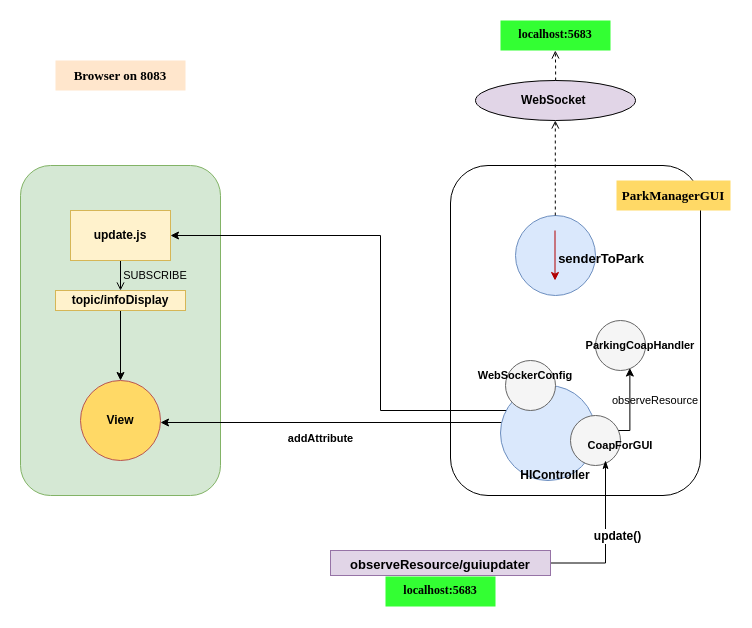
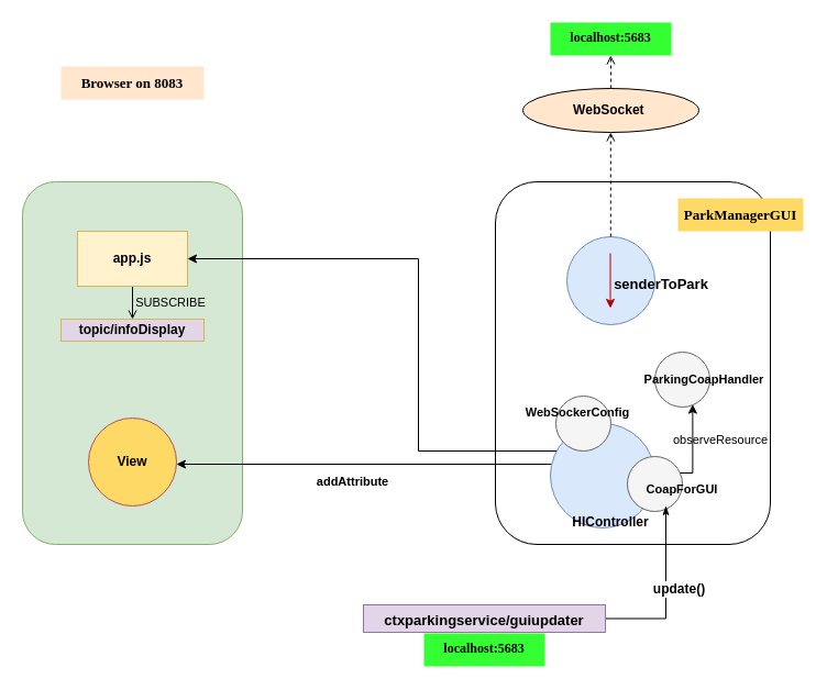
  <mxCell id="0" />
  <mxCell id="1" parent="0" />
  <mxCell id="2" value="" style="rounded=1;whiteSpace=wrap;html=1;direction=south;" vertex="1" parent="1"><mxGeometry x="450" y="165" width="250" height="330" as="geometry" /></mxCell>
  <mxCell id="3" value="" style="rounded=1;whiteSpace=wrap;html=1;fillColor=#d5e8d4;strokeColor=#82b366;" vertex="1" parent="1"><mxGeometry x="20" y="165" width="200" height="330" as="geometry" /></mxCell>
  <mxCell id="4" value="" style="group" vertex="1" connectable="0" parent="1"><mxGeometry x="515" y="215" width="80" height="90" as="geometry" /></mxCell>
  <mxCell id="5" value="" style="ellipse;whiteSpace=wrap;html=1;aspect=fixed;fillColor=#dae8fc;strokeColor=#6c8ebf;" vertex="1" parent="4"><mxGeometry width="80" height="80" as="geometry" /></mxCell>
  <mxCell id="6" value="" style="endArrow=classic;html=1;rounded=0;edgeStyle=orthogonalEdgeStyle;fillColor=#e51400;strokeColor=#B20000;" edge="1" parent="4"><mxGeometry width="50" height="50" relative="1" as="geometry"><mxPoint x="39.5" y="15" as="sourcePoint" /><mxPoint x="39.5" y="65" as="targetPoint" /></mxGeometry></mxCell>
  <mxCell id="7" value="&lt;b&gt;&lt;font style=&quot;font-size: 13px&quot;&gt;senderToPark&lt;/font&gt;&lt;/b&gt;" style="text;html=1;strokeColor=none;fillColor=none;align=center;verticalAlign=middle;whiteSpace=wrap;rounded=0;" vertex="1" parent="4"><mxGeometry x="56" y="28" width="60" height="30" as="geometry" /></mxCell>
  <mxCell id="8" style="edgeStyle=orthogonalEdgeStyle;rounded=0;orthogonalLoop=1;jettySize=auto;html=1;entryX=1;entryY=0.5;entryDx=0;entryDy=0;" edge="1" parent="1"><mxGeometry relative="1" as="geometry"><mxPoint x="515.314" y="422" as="sourcePoint" /><mxPoint x="160" y="422" as="targetPoint" /><Array as="points"><mxPoint x="166" y="422" /><mxPoint x="166" y="422" /></Array></mxGeometry></mxCell>
  <mxCell id="9" value="&lt;b&gt;addAttribute&lt;/b&gt;" style="edgeLabel;html=1;align=center;verticalAlign=middle;resizable=0;points=[];" vertex="1" connectable="0" parent="8"><mxGeometry x="-0.074" y="1" relative="1" as="geometry"><mxPoint x="-31" y="14" as="offset" /></mxGeometry></mxCell>
  <mxCell id="10" style="edgeStyle=orthogonalEdgeStyle;rounded=0;orthogonalLoop=1;jettySize=auto;html=1;entryX=1;entryY=0.5;entryDx=0;entryDy=0;" edge="1" parent="1" source="11" target="15"><mxGeometry relative="1" as="geometry"><Array as="points"><mxPoint x="380" y="410" /><mxPoint x="380" y="235" /></Array></mxGeometry></mxCell>
  <mxCell id="11" value="" style="ellipse;whiteSpace=wrap;html=1;aspect=fixed;fillColor=#dae8fc;strokeColor=#6c8ebf;" vertex="1" parent="1"><mxGeometry x="500" y="385" width="95" height="95" as="geometry" /></mxCell>
  <mxCell id="12" value="&lt;b&gt;HIController&lt;/b&gt;" style="text;html=1;strokeColor=none;fillColor=none;align=center;verticalAlign=middle;whiteSpace=wrap;rounded=0;" vertex="1" parent="1"><mxGeometry x="525" y="460" width="60" height="30" as="geometry" /></mxCell>
  <mxCell id="13" value="&lt;b&gt;View&lt;/b&gt;" style="ellipse;whiteSpace=wrap;html=1;aspect=fixed;fillColor=#ffd966;strokeColor=#b85450;" vertex="1" parent="1"><mxGeometry x="80" y="380" width="80" height="80" as="geometry" /></mxCell>
  <mxCell id="14" style="edgeStyle=orthogonalEdgeStyle;rounded=0;orthogonalLoop=1;jettySize=auto;html=1;entryX=0.5;entryY=0;entryDx=0;entryDy=0;endArrow=open;" edge="1" parent="1" source="15" target="17"><mxGeometry relative="1" as="geometry" /></mxCell>
- <mxCell id="15" value="&lt;b&gt;update.js&lt;/b&gt;" style="rounded=0;whiteSpace=wrap;html=1;fillColor=#fff2cc;strokeColor=#d6b656;" vertex="1" parent="1"><mxGeometry x="70" y="210" width="100" height="50" as="geometry" /></mxCell>
- <mxCell id="16" style="edgeStyle=orthogonalEdgeStyle;rounded=0;orthogonalLoop=1;jettySize=auto;html=1;entryX=0.5;entryY=0;entryDx=0;entryDy=0;fontColor=#000000;" edge="1" parent="1" source="17" target="13"><mxGeometry relative="1" as="geometry" /></mxCell>
- <mxCell id="17" value="&lt;b&gt;topic/infoDisplay&lt;/b&gt;" style="rounded=0;whiteSpace=wrap;html=1;fillColor=#fff2cc;strokeColor=#d6b656;" vertex="1" parent="1"><mxGeometry x="55" y="290" width="130" height="20" as="geometry" /></mxCell>
+ <mxCell id="15" value="&lt;b&gt;app.js&lt;/b&gt;" style="rounded=0;whiteSpace=wrap;html=1;fillColor=#fff2cc;strokeColor=#d6b656;" vertex="1" parent="1"><mxGeometry x="70" y="210" width="100" height="50" as="geometry" /></mxCell>
+ <mxCell id="17" value="&lt;b&gt;topic/infoDisplay&lt;/b&gt;" style="rounded=0;whiteSpace=wrap;html=1;fillColor=#e1d5e7;strokeColor=#d6b656;" vertex="1" parent="1"><mxGeometry x="55" y="290" width="130" height="20" as="geometry" /></mxCell>
  <mxCell id="18" value="&lt;font style=&quot;font-size: 11px&quot;&gt;SUBSCRIBE&lt;/font&gt;" style="text;html=1;strokeColor=none;fillColor=none;align=center;verticalAlign=middle;whiteSpace=wrap;rounded=0;" vertex="1" parent="1"><mxGeometry x="125" y="260" width="60" height="30" as="geometry" /></mxCell>
  <mxCell id="19" value="Browser on 8083" style="text;html=1;strokeColor=none;fillColor=#FFE6CC;align=center;verticalAlign=middle;whiteSpace=wrap;rounded=0;labelBackgroundColor=none;fontColor=#000000;fontStyle=1;fontSize=13;fontFamily=Lucida Console;" vertex="1" parent="1"><mxGeometry x="55" y="60" width="130" height="30" as="geometry" /></mxCell>
  <mxCell id="20" value="&lt;b style=&quot;font-size: 13px&quot;&gt;ParkManagerGUI&lt;/b&gt;" style="text;html=1;strokeColor=none;fillColor=#FFD966;align=center;verticalAlign=middle;whiteSpace=wrap;rounded=0;labelBackgroundColor=none;fontColor=#000000;fontSize=13;fontFamily=Lucida Console;" vertex="1" parent="1"><mxGeometry x="616" y="180" width="114" height="30" as="geometry" /></mxCell>
  <mxCell id="21" value="" style="ellipse;aspect=fixed;labelBackgroundColor=none;fontFamily=Helvetica;fontSize=11;fontColor=#333333;fontStyle=1;fillColor=#f5f5f5;strokeColor=#666666;" vertex="1" parent="1"><mxGeometry x="570" y="415" width="50" height="50" as="geometry" /></mxCell>
- <mxCell id="22" value="&lt;b style=&quot;font-size: 12px&quot;&gt;WebSocket&amp;nbsp;&lt;br&gt;&lt;/b&gt;" style="ellipse;whiteSpace=wrap;html=1;labelBackgroundColor=none;fontFamily=Helvetica;fontSize=11;fontColor=default;fillColor=#e1d5e7;" vertex="1" parent="1"><mxGeometry x="475" y="80" width="160" height="40" as="geometry" /></mxCell>
+ <mxCell id="22" value="&lt;b style=&quot;font-size: 12px&quot;&gt;WebSocket&amp;nbsp;&lt;br&gt;&lt;/b&gt;" style="ellipse;whiteSpace=wrap;html=1;labelBackgroundColor=none;fontFamily=Helvetica;fontSize=11;fontColor=default;fillColor=#FFE6CC;" vertex="1" parent="1"><mxGeometry x="475" y="80" width="160" height="40" as="geometry" /></mxCell>
  <mxCell id="23" value="localhost:5683" style="text;whiteSpace=wrap;fontSize=12;fontFamily=Lucida Console;fontColor=default;align=center;fillColor=#33FF33;fontStyle=1" vertex="1" parent="1"><mxGeometry x="500" y="20" width="110" height="30" as="geometry" /></mxCell>
  <mxCell id="24" value="" style="endArrow=open;html=1;rounded=0;fontFamily=Helvetica;fontSize=11;fontColor=default;edgeStyle=orthogonalEdgeStyle;entryX=0.5;entryY=0;entryDx=0;entryDy=0;strokeWidth=1;endFill=0;dashed=1;" edge="1" parent="1"><mxGeometry width="50" height="50" relative="1" as="geometry"><mxPoint x="554.8" y="215" as="sourcePoint" /><mxPoint x="554.8" y="120" as="targetPoint" /><Array as="points"><mxPoint x="554.8" y="190" /><mxPoint x="554.8" y="190" /></Array></mxGeometry></mxCell>
  <mxCell id="25" value="" style="endArrow=open;html=1;rounded=0;fontFamily=Helvetica;fontSize=11;fontColor=default;edgeStyle=orthogonalEdgeStyle;entryX=0.5;entryY=0;entryDx=0;entryDy=0;strokeWidth=1;endFill=0;dashed=1;" edge="1" parent="1"><mxGeometry width="50" height="50" relative="1" as="geometry"><mxPoint x="555.14" y="80" as="sourcePoint" /><mxPoint x="554.8" y="50" as="targetPoint" /><Array as="points"><mxPoint x="555.14" y="65" /><mxPoint x="555.14" y="65" /></Array></mxGeometry></mxCell>
  <mxCell id="26" value="CoapForGUI" style="text;strokeColor=none;fillColor=none;align=center;verticalAlign=middle;whiteSpace=wrap;rounded=0;labelBackgroundColor=none;fontFamily=Helvetica;fontSize=11;fontColor=default;fontStyle=1" vertex="1" parent="1"><mxGeometry x="590" y="430" width="60" height="30" as="geometry" /></mxCell>
  <mxCell id="27" value="" style="group" vertex="1" connectable="0" parent="1"><mxGeometry x="595" y="320" width="90" height="50" as="geometry" /></mxCell>
  <mxCell id="28" value="" style="ellipse;aspect=fixed;labelBackgroundColor=none;fontFamily=Helvetica;fontSize=11;fontColor=#333333;fontStyle=1;fillColor=#f5f5f5;strokeColor=#666666;" vertex="1" parent="27"><mxGeometry width="50" height="50" as="geometry" /></mxCell>
  <mxCell id="29" value="ParkingCoapHandler" style="text;strokeColor=none;fillColor=none;align=center;verticalAlign=middle;whiteSpace=wrap;rounded=0;labelBackgroundColor=none;fontFamily=Helvetica;fontSize=11;fontColor=default;fontStyle=1" vertex="1" parent="27"><mxGeometry x="15" y="10" width="60" height="30" as="geometry" /></mxCell>
  <mxCell id="30" value="" style="endArrow=classic;html=1;rounded=0;fontFamily=Lucida Console;fontSize=12;fontColor=default;strokeWidth=1;edgeStyle=orthogonalEdgeStyle;entryX=0.687;entryY=0.951;entryDx=0;entryDy=0;entryPerimeter=0;" edge="1" parent="1" target="28"><mxGeometry width="50" height="50" relative="1" as="geometry"><mxPoint x="618" y="430" as="sourcePoint" /><mxPoint x="665" y="375" as="targetPoint" /><Array as="points"><mxPoint x="629" y="430" /><mxPoint x="629" y="368" /><mxPoint x="629" y="368" /></Array></mxGeometry></mxCell>
  <mxCell id="31" value="&lt;font face=&quot;Helvetica&quot; style=&quot;font-size: 11px&quot;&gt;observeResource&lt;/font&gt;" style="text;html=1;strokeColor=none;fillColor=none;align=center;verticalAlign=middle;whiteSpace=wrap;rounded=0;labelBackgroundColor=none;fontFamily=Lucida Console;fontSize=12;fontColor=default;" vertex="1" parent="1"><mxGeometry x="625" y="385" width="60" height="30" as="geometry" /></mxCell>
  <mxCell id="32" style="edgeStyle=orthogonalEdgeStyle;rounded=0;orthogonalLoop=1;jettySize=auto;html=1;entryX=0.25;entryY=1;entryDx=0;entryDy=0;fontFamily=Lucida Console;fontSize=12;fontColor=default;endArrow=classicThin;endFill=1;strokeWidth=1;" edge="1" parent="1" source="34" target="26"><mxGeometry relative="1" as="geometry" /></mxCell>
  <mxCell id="33" value="update()" style="edgeLabel;html=1;align=center;verticalAlign=middle;resizable=0;points=[];fontSize=12;fontFamily=Helvetica;fontColor=default;fontStyle=1" vertex="1" connectable="0" parent="32"><mxGeometry x="-0.291" y="3" relative="1" as="geometry"><mxPoint x="14" y="-26" as="offset" /></mxGeometry></mxCell>
- <mxCell id="34" value="observeResource/guiupdater" style="text;whiteSpace=wrap;fontSize=13;fontFamily=Helvetica;align=center;fillColor=#e1d5e7;fontStyle=1;strokeColor=#9673a6;" vertex="1" parent="1"><mxGeometry x="330" y="550" width="220" height="25" as="geometry" /></mxCell>
+ <mxCell id="34" value="ctxparkingservice/guiupdater" style="text;whiteSpace=wrap;fontSize=13;fontFamily=Helvetica;align=center;fillColor=#e1d5e7;fontStyle=1;strokeColor=#9673a6;" vertex="1" parent="1"><mxGeometry x="330" y="550" width="220" height="25" as="geometry" /></mxCell>
  <mxCell id="35" value="" style="ellipse;aspect=fixed;labelBackgroundColor=none;fontFamily=Helvetica;fontSize=11;fontColor=#333333;fontStyle=1;fillColor=#f5f5f5;strokeColor=#666666;" vertex="1" parent="1"><mxGeometry x="505" y="360" width="50" height="50" as="geometry" /></mxCell>
  <mxCell id="36" value="WebSockerConfig" style="text;strokeColor=none;fillColor=none;align=center;verticalAlign=middle;whiteSpace=wrap;rounded=0;labelBackgroundColor=none;fontFamily=Helvetica;fontSize=11;fontColor=default;fontStyle=1" vertex="1" parent="1"><mxGeometry x="495" y="360" width="60" height="30" as="geometry" /></mxCell>
  <mxCell id="37" value="localhost:5683" style="text;whiteSpace=wrap;fontSize=12;fontFamily=Lucida Console;fontColor=default;align=center;fillColor=#33FF33;fontStyle=1" vertex="1" parent="1"><mxGeometry x="385" y="576" width="110" height="30" as="geometry" /></mxCell>
